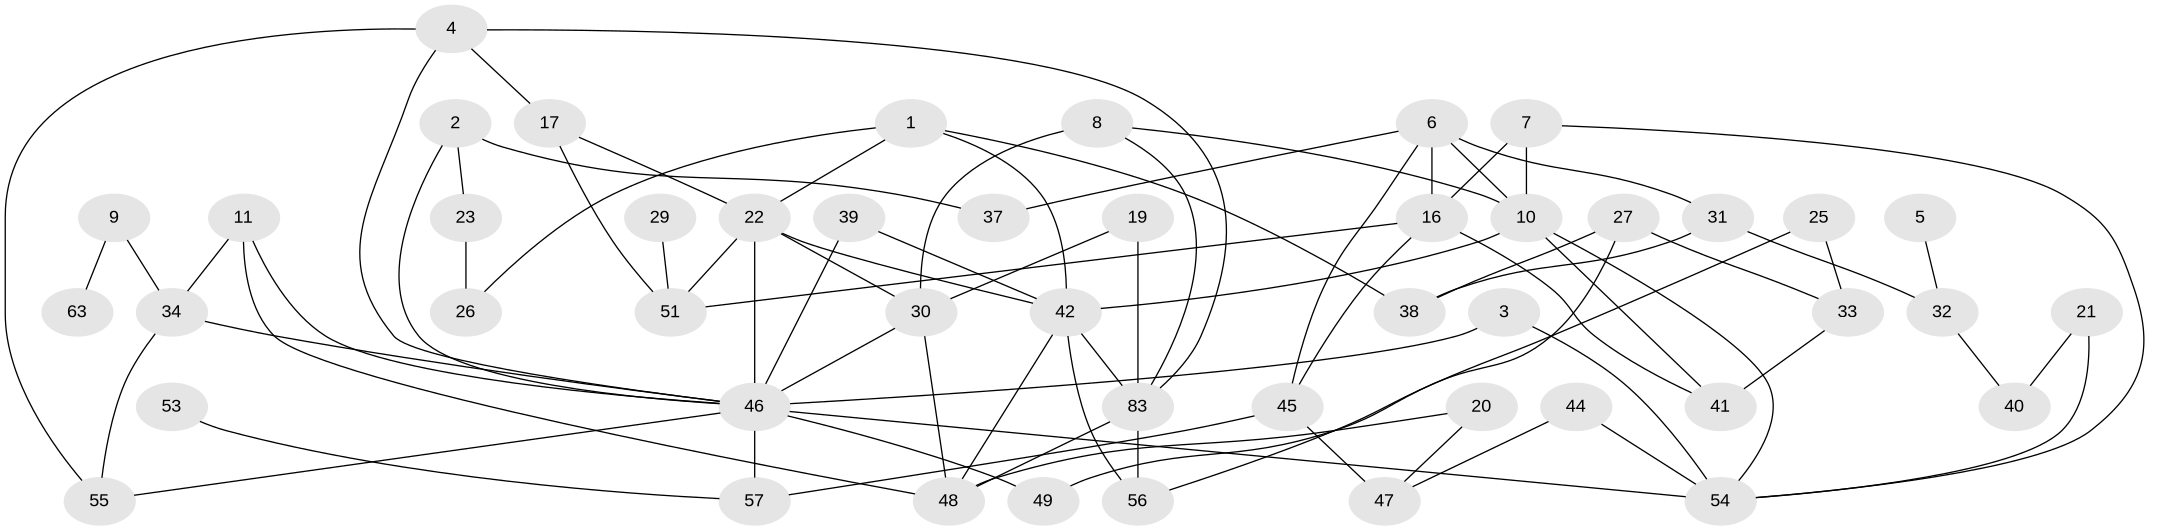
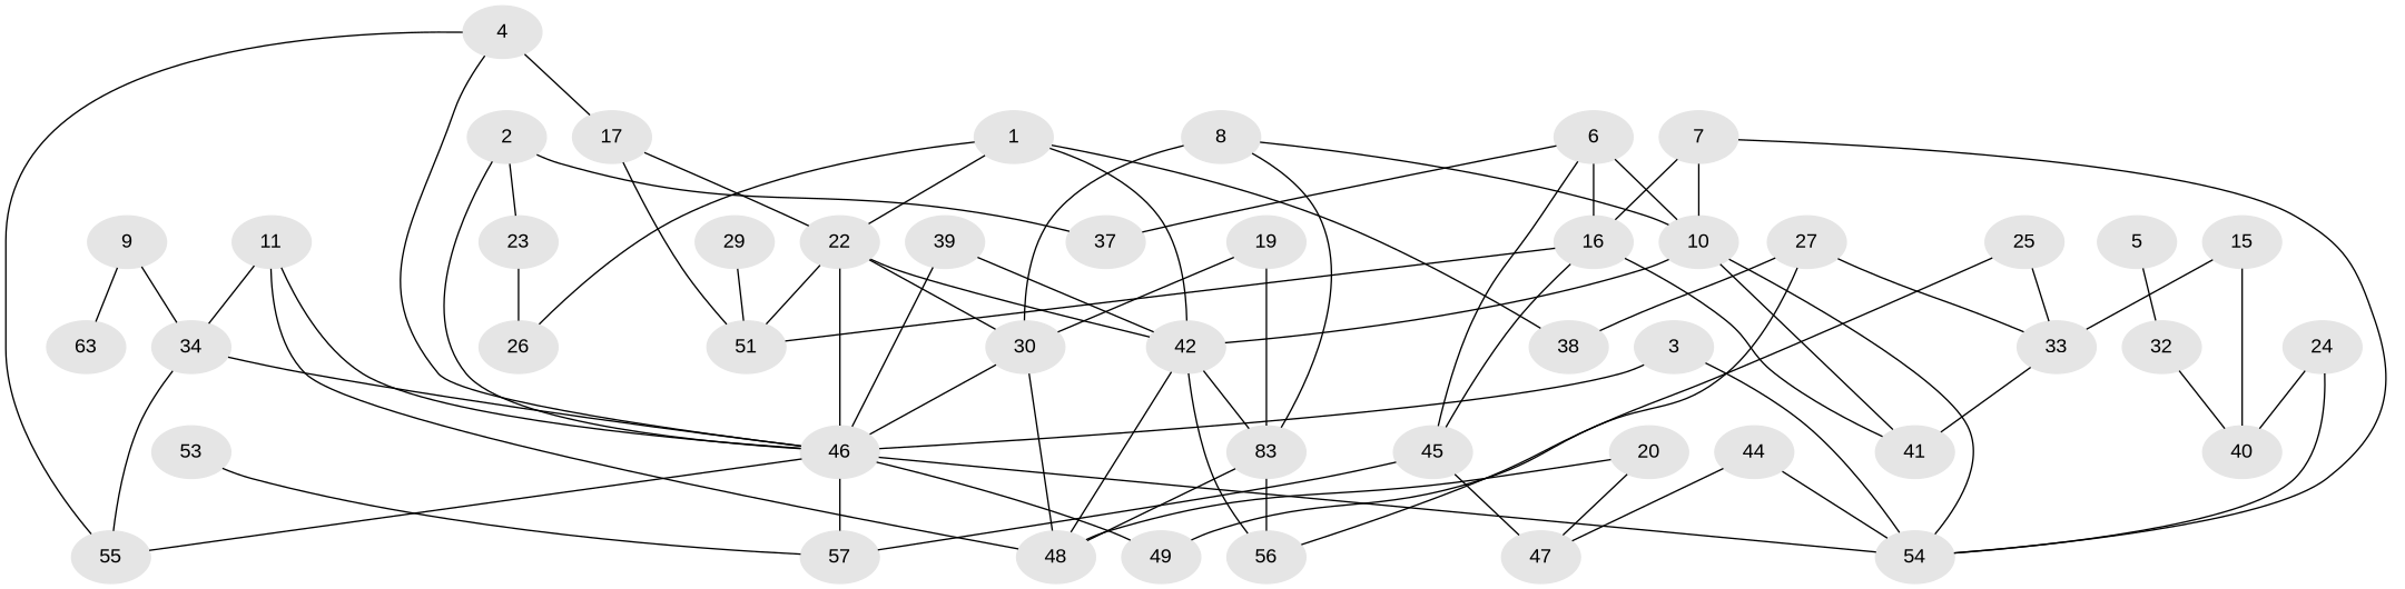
  graph {
    fontname="Liberation Sans"
    node [color=gray90 fontname="Liberation Sans" style=filled]
    edge [fontname="Liberation Sans" weight=1.0]
    1
    22
    26
    38
    42
    46
    30
    51
    n9 [label=83]
    48
    56
    2
    23
    37
    54
    55
    49
    57
    3
    4
    17
    5
    32
    40
    6
    10
    16
-   31
    45
    41
    47
    7
    8
    n34 [label=63]
    9
    34
    11
+   15
    33
    19
    20
-   24 [label=21]
+   24
    25
    27
    29
    39
    44
    53
    1 -- 22
    1 -- 26
    1 -- 38
    1 -- 42
    22 -- 42
    22 -- 46
    22 -- 30
    22 -- 51
    42 -- n9
    42 -- 48
    42 -- 56 [weight=2.0]
    46 -- 54
    46 -- 55
    46 -- 49
    46 -- 57
    30 -- 46
    30 -- 48
    n9 -- 48
    n9 -- 56
    2 -- 46
    2 -- 23
    2 -- 37
    23 -- 26 [weight=2.0]
    3 -- 46
    3 -- 54
    4 -- 46
-   4 -- n9
    4 -- 55
    4 -- 17
    17 -- 22
    17 -- 51
    5 -- 32
    32 -- 40
    6 -- 37
    6 -- 10
    6 -- 16
-   6 -- 31
    6 -- 45
    10 -- 42
    10 -- 54
    10 -- 41
    16 -- 51
    16 -- 45
    16 -- 41
-   31 -- 38
-   31 -- 32
    45 -- 57
    45 -- 47 [weight=2.0]
    7 -- 54
    7 -- 10
    7 -- 16
    8 -- 30 [weight=2.0]
    8 -- n9
    8 -- 10
    9 -- n34
    9 -- 34
    34 -- 46
    34 -- 55
    11 -- 46
    11 -- 48
    11 -- 34
+   15 -- 40
+   15 -- 33
    33 -- 41
    19 -- 30
    19 -- n9
    20 -- 48
    20 -- 47
    24 -- 54
    24 -- 40
    25 -- 49
    25 -- 33
    27 -- 38
    27 -- 56
    27 -- 33
    29 -- 51
    39 -- 42
    39 -- 46
    44 -- 54
    44 -- 47
    53 -- 57
  }
